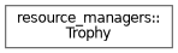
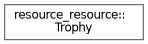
  digraph {
    rankdir=TB
-   n1 [color=grey40 fillcolor=white fontname=Helvetica fontsize=10 height=0.2 label="resource_managers::\lTrophy" shape=box style=filled width=0.4]
+   n1 [color=grey40 fillcolor=white fontname=Helvetica fontsize=10 height=0.2 label="resource_resource::\lTrophy" shape=box style=filled width=0.4]
  }
